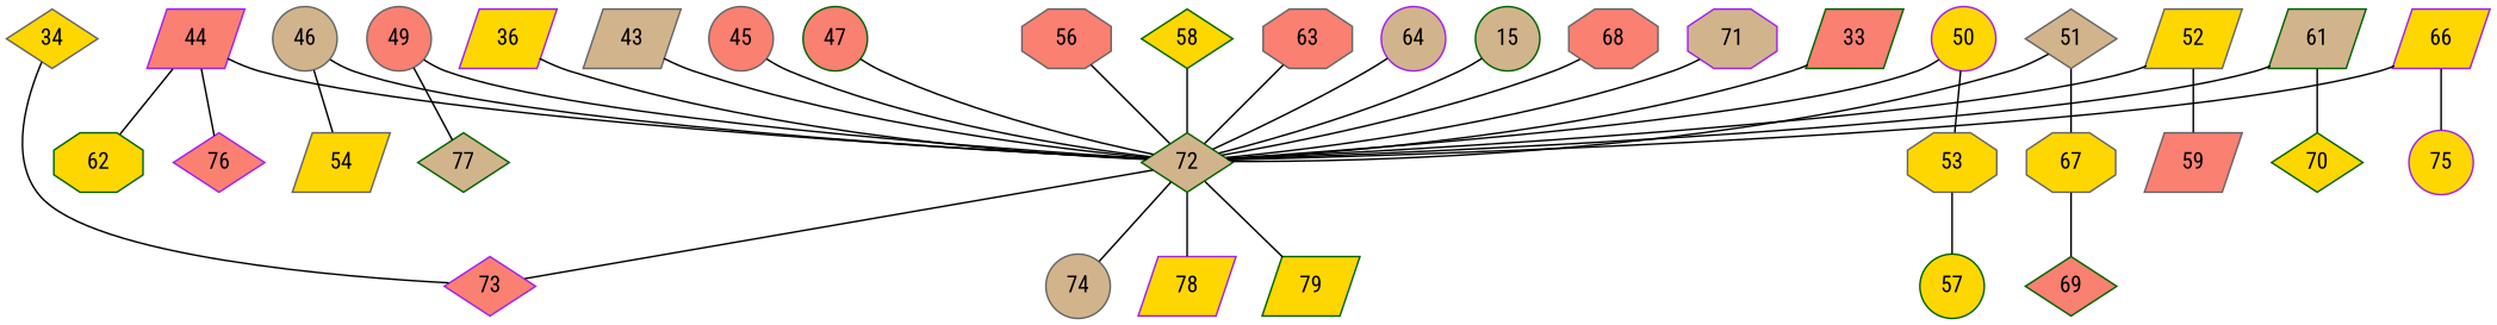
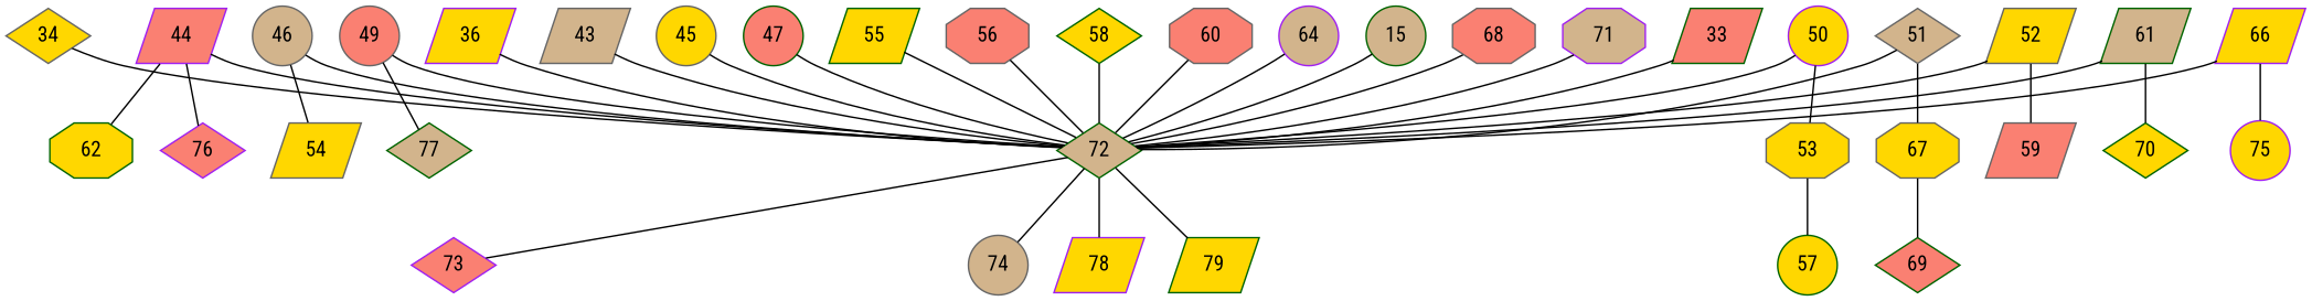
  graph {
    fontname="Roboto Condensed"
    node [color=gray40 fillcolor=gold fontname="Roboto Condensed" shape=parallelogram style=filled]
    edge [fontname="Roboto Condensed"]
    72 [color=darkgreen fillcolor=tan shape=diamond super="+42+48+32"]
    73 [color=purple fillcolor=salmon shape=diamond]
    74 [fillcolor=tan shape=circle]
    78 [color=purple]
    79 [color=darkgreen]
    33 [color=darkgreen fillcolor=salmon]
    34 [shape=diamond]
    36 [color=purple]
    43 [fillcolor=tan]
    76 [color=purple fillcolor=salmon shape=diamond]
    44 [color=purple fillcolor=salmon]
    62 [color=darkgreen shape=octagon]
-   45 [fillcolor=salmon shape=circle]
+   45 [shape=circle]
    46 [fillcolor=tan shape=circle super="+31"]
    54
    47 [color=darkgreen fillcolor=salmon shape=circle]
    49 [fillcolor=salmon shape=circle]
    77 [color=darkgreen fillcolor=tan shape=diamond]
    50 [color=purple shape=circle super="+23+35"]
    53 [shape=octagon]
    57 [color=darkgreen shape=circle]
    51 [fillcolor=tan shape=diamond]
    67 [shape=octagon]
    69 [color=darkgreen fillcolor=salmon shape=diamond]
    52
    59 [fillcolor=salmon]
+   55 [color=darkgreen]
    56 [fillcolor=salmon shape=octagon]
    58 [color=darkgreen shape=diamond]
-   60 [fillcolor=salmon shape=octagon label=63]
+   60 [fillcolor=salmon shape=octagon]
    61 [color=darkgreen fillcolor=tan]
    70 [color=darkgreen shape=diamond]
    64 [color=purple fillcolor=tan shape=circle]
    n34 [color=darkgreen fillcolor=tan label=15 shape=circle]
    66 [color=purple]
    75 [color=purple shape=circle]
    68 [fillcolor=salmon shape=octagon]
    71 [color=purple fillcolor=tan shape=octagon]
    72 -- 73
    72 -- 74
    72 -- 78
    72 -- 79
    33 -- 72
-   34 -- 73
+   34 -- 72
    36 -- 72
    43 -- 72
    44 -- 72
    44 -- 76
    44 -- 62
    45 -- 72
    46 -- 72
    46 -- 54
    47 -- 72
    49 -- 72
    49 -- 77
    50 -- 72
    50 -- 53
    53 -- 57
    51 -- 72
    51 -- 67
    67 -- 69
    52 -- 72
    52 -- 59
+   55 -- 72
    56 -- 72
    58 -- 72
    60 -- 72
    61 -- 72
    61 -- 70
    64 -- 72
    n34 -- 72
    66 -- 72
    66 -- 75
    68 -- 72
    71 -- 72
  }
